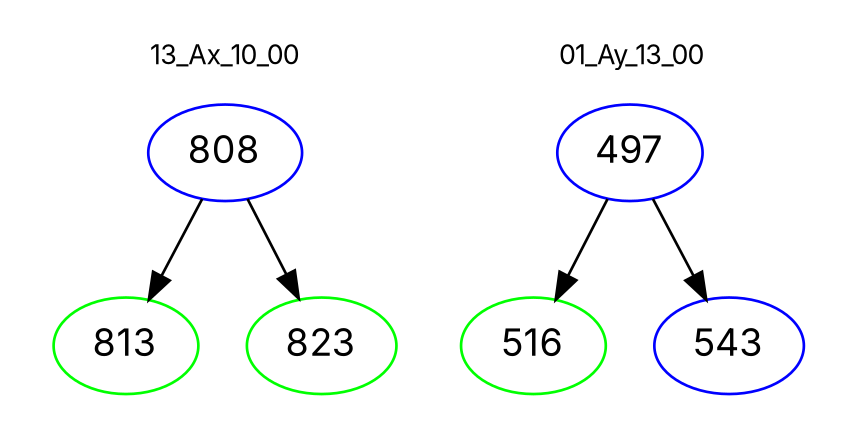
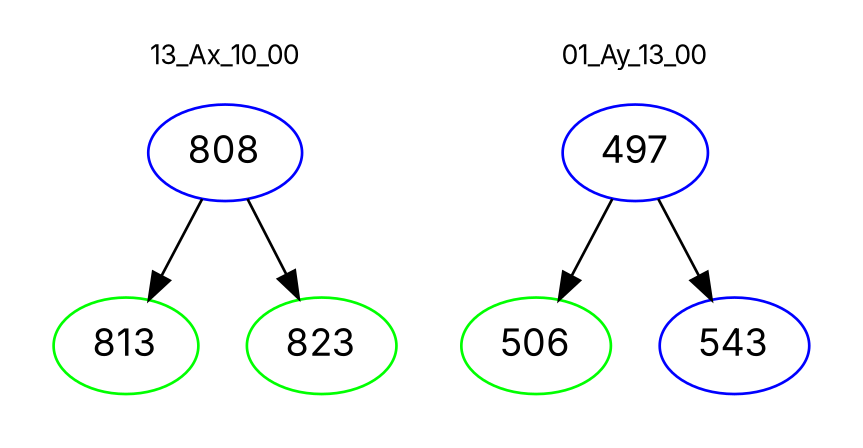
  digraph {
    fontname=Inter
    node [color=blue fontname=Inter]
    edge [color=black fontname=Inter]
    n1 [label=808]
    n2 [color=green label=813]
    n3 [color=green label=823]
    n4 [label=497]
-   n5 [color=green label=516]
+   n5 [color=green label=506]
    n6 [label=543]
    subgraph cluster_1 {
      color=white
      fontsize=10
      label="13_Ax_10_00"
      n1
      n2
      n3
    }
    subgraph cluster_2 {
      color=white
      fontsize=10
      label="01_Ay_13_00"
      n4
      n5
      n6
    }
    n1 -> n2
    n1 -> n3
    n4 -> n5
    n4 -> n6
  }
